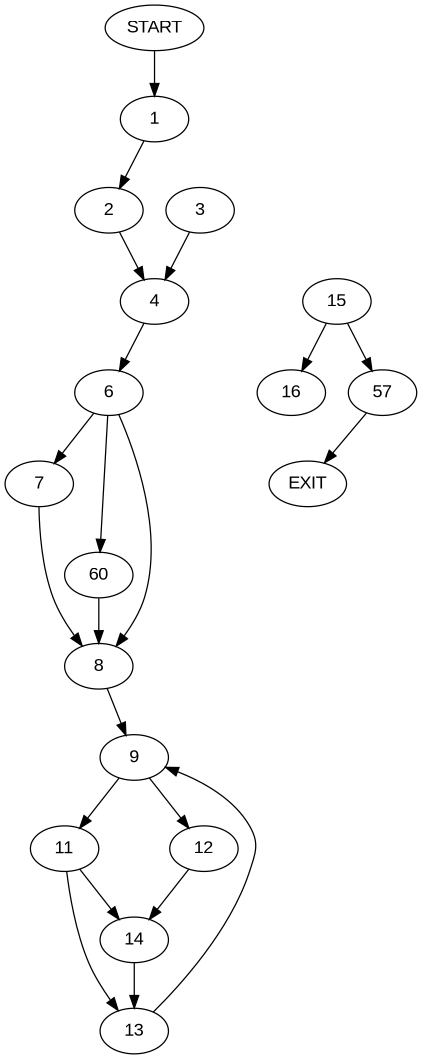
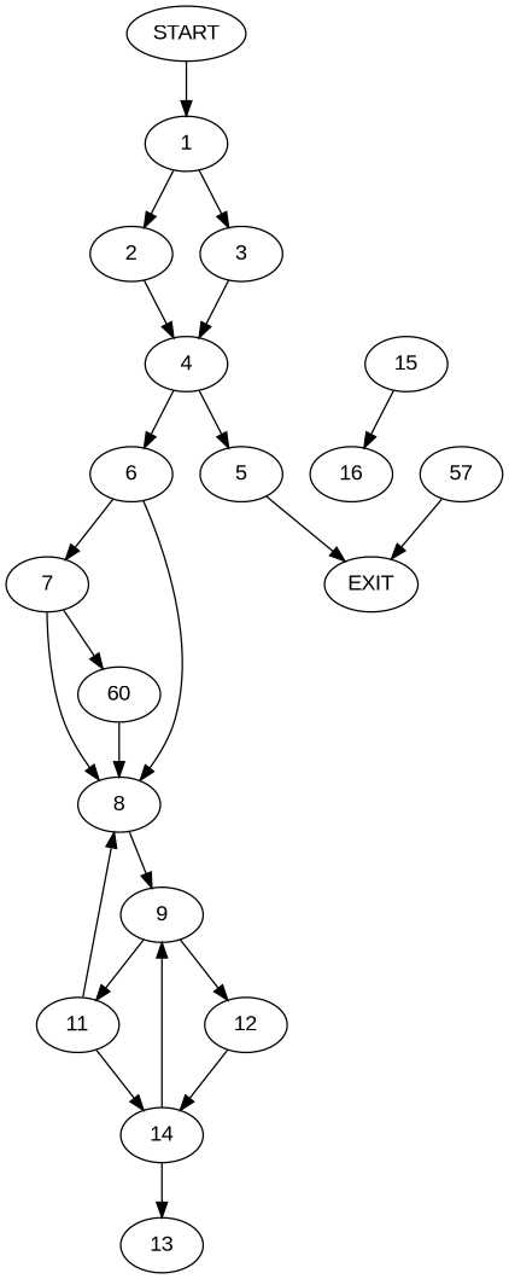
  digraph {
    fontname="Liberation Sans"
    node [fontname="Liberation Sans"]
    edge [fontname="Liberation Sans"]
    n1 [label=START]
    1
    2
    3
    n5 [label=EXIT]
    4
+   5
    6
    7
    8
    n11 [label=60]
    9
    11
    12
    13
    14
    15
    16
    n19 [label=57]
    n1 -> 1
    1 -> 2
+   1 -> 3
    2 -> 4
    3 -> 4
+   4 -> 5
    4 -> 6
+   5 -> n5
    6 -> 7
    6 -> 8
    7 -> 8
-   6 -> n11
+   7 -> n11
    8 -> 9
    n11 -> 8
    9 -> 11
    9 -> 12
-   11 -> 13
+   11 -> 8
    11 -> 14
    12 -> 14
-   13 -> 9
+   14 -> 9
    14 -> 13
    15 -> 16
-   15 -> n19
    n19 -> n5
  }
